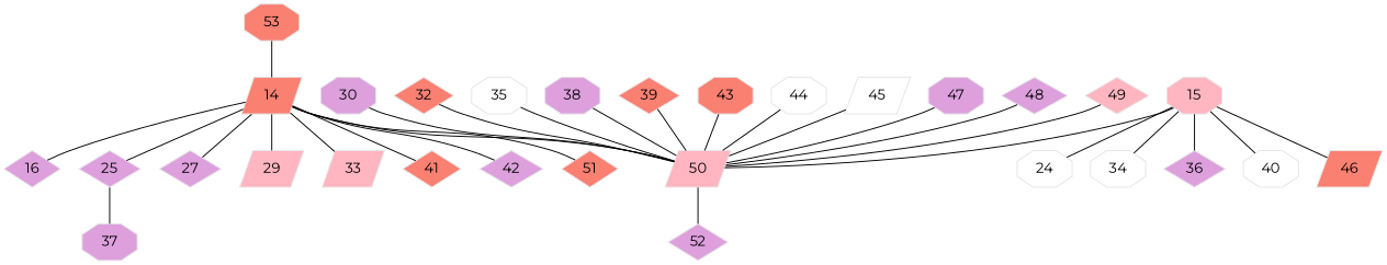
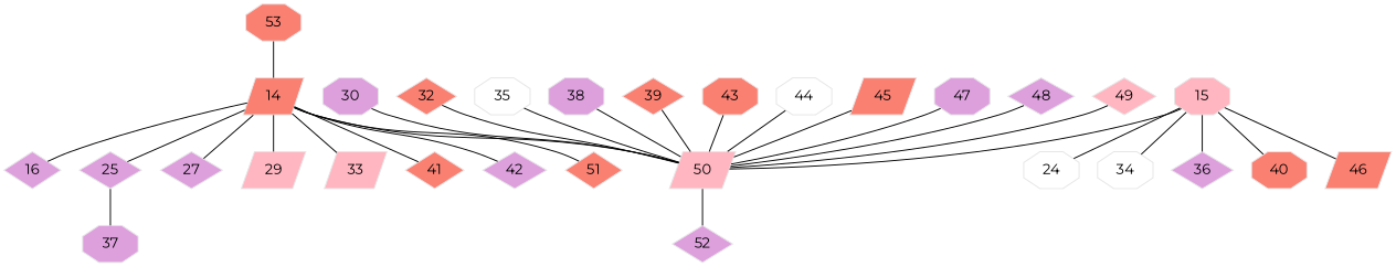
  graph {
    fontname=Montserrat
    node [color=gray90 fillcolor=plum fontname=Montserrat shape=diamond style=filled]
    edge [fontname=Montserrat]
    14 [fillcolor=salmon shape=parallelogram super="+4+10"]
    16
    25 [super="+17"]
    27
    29 [fillcolor=lightpink shape=parallelogram]
    33 [fillcolor=lightpink shape=parallelogram]
    41 [fillcolor=salmon]
    42
    50 [fillcolor=lightpink shape=parallelogram super="+11+12+19"]
    51 [fillcolor=salmon]
    n11 [fillcolor=salmon label=53 shape=octagon]
    37 [shape=octagon]
    52
    15 [fillcolor=lightpink shape=octagon super="+7"]
    24 [fillcolor=white shape=octagon]
    34 [fillcolor=white shape=octagon]
    36 [super="+23"]
-   40 [fillcolor=white shape=octagon]
+   40 [fillcolor=salmon shape=octagon]
    46 [fillcolor=salmon shape=parallelogram]
    30 [shape=octagon]
    32 [fillcolor=salmon]
    35 [fillcolor=white shape=octagon]
    38 [shape=octagon]
    39 [fillcolor=salmon]
    43 [fillcolor=salmon shape=octagon super="+20"]
    44 [fillcolor=white shape=octagon super="+21"]
-   45 [fillcolor=white shape=parallelogram]
+   45 [fillcolor=salmon shape=parallelogram]
    47 [shape=octagon]
    48
    49 [fillcolor=lightpink super="+26+31"]
    14 -- 16
    14 -- 25 [weight=2]
    14 -- 27
    14 -- 29
    14 -- 33
    14 -- 41
    14 -- 42
    14 -- 50 [weight=6]
    14 -- 51
    25 -- 37
    50 -- 52
    n11 -- 14
    15 -- 50 [weight=5]
    15 -- 24
    15 -- 34
    15 -- 36
    15 -- 40
    15 -- 46
    30 -- 50
    32 -- 50
    35 -- 50
    38 -- 50
    39 -- 50
    43 -- 50
    44 -- 50
    45 -- 50
    47 -- 50
    48 -- 50
    49 -- 50
  }
